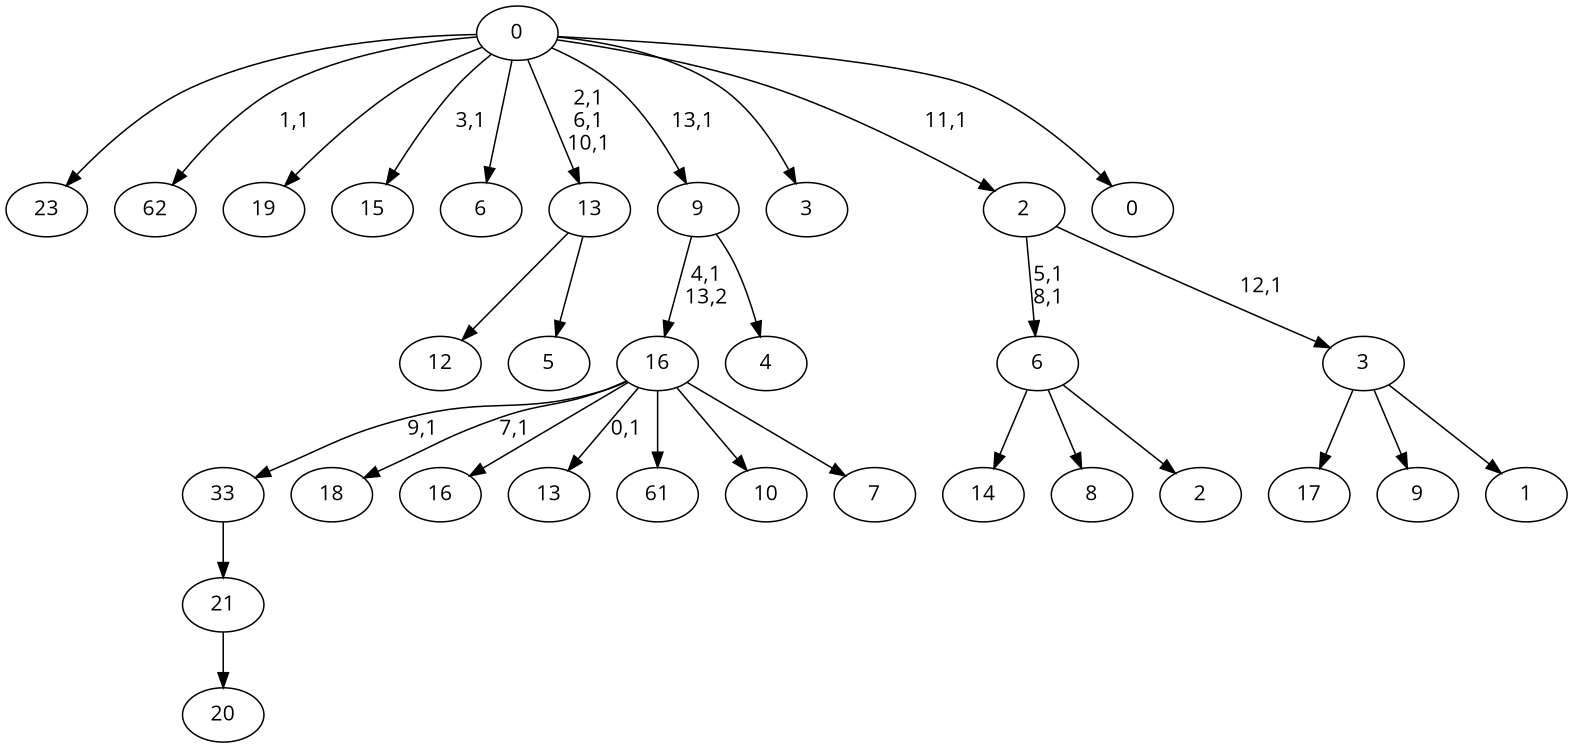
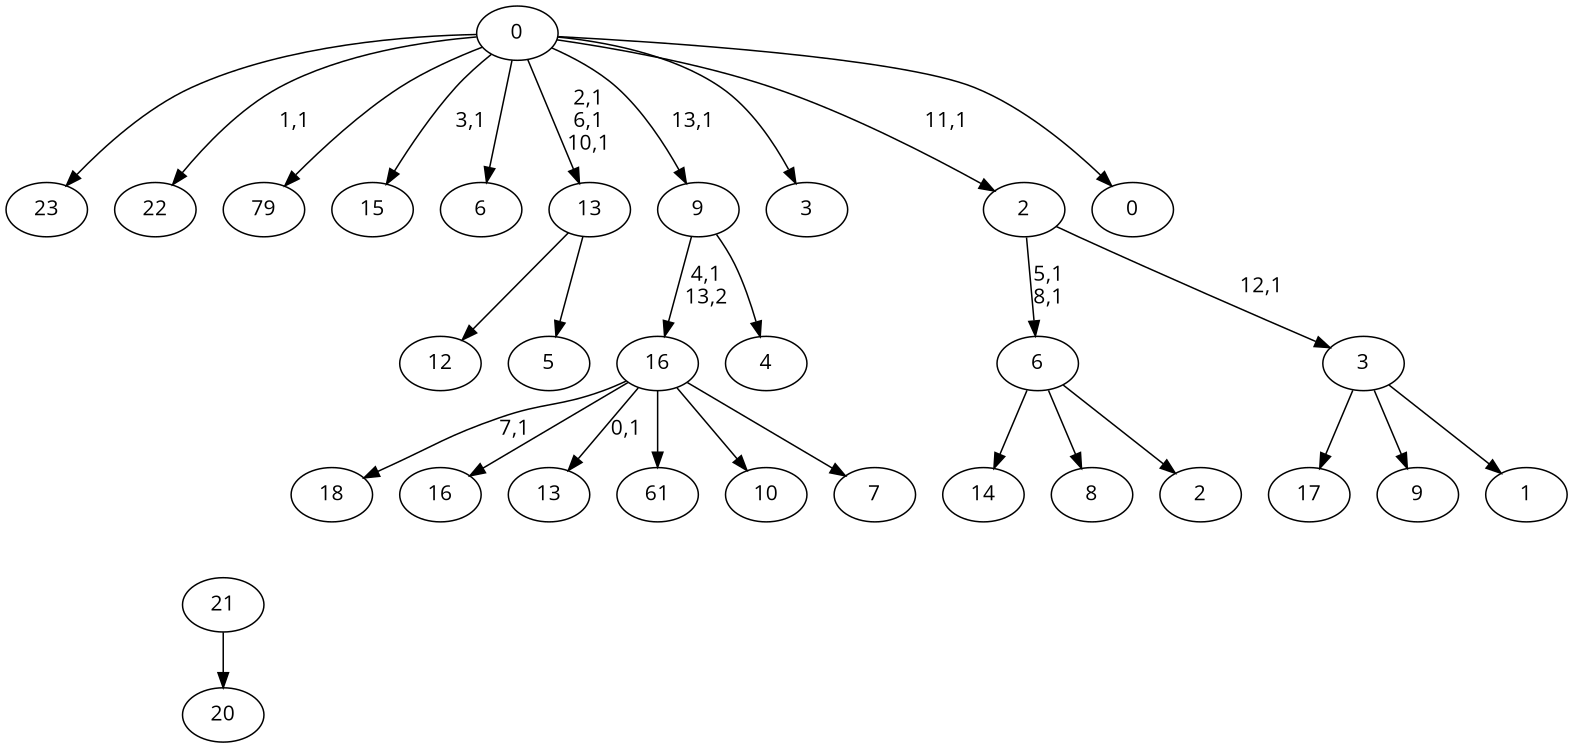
  digraph {
    fontname="Open Sans"
    node [fontname="Open Sans"]
    edge [fontname="Open Sans"]
    n1 [label=23]
-   n2 [label=62]
+   n2 [label=22]
    n3 [label=21]
    n4 [label=20]
-   33
-   n6 [label=19]
+   n6 [label=79]
    n7 [label=18]
    n8 [label=17]
    n9 [label=16]
    n10 [label=15]
    n11 [label=14]
    n12 [label=13]
    n13 [label=12]
    n14 [label=61]
    n15 [label=10]
    n16 [label=9]
    n17 [label=8]
    n18 [label=7]
    16
    n20 [label=6]
    n21 [label=5]
    13
    n23 [label=4]
    9
    n25 [label=3]
    n26 [label=2]
    6
    n28 [label=1]
    3
    2
    n31 [label=0]
    0
    n3 -> n4
-   33 -> n3
-   16 -> 33 [label="9,1"]
    16 -> n7 [label="7,1"]
    16 -> n9
    16 -> n12 [label="0,1"]
    16 -> n14
    16 -> n15
    16 -> n18
    13 -> n13
    13 -> n21
    9 -> 16 [label="4,1\n13,2"]
    9 -> n23
    6 -> n11
    6 -> n17
    6 -> n26
    3 -> n8
    3 -> n16
    3 -> n28
    2 -> 6 [label="5,1\n8,1"]
    2 -> 3 [label="12,1"]
    0 -> n1
    0 -> n2 [label="1,1"]
    0 -> n6
    0 -> n10 [label="3,1"]
    0 -> n20
    0 -> 13 [label="2,1\n6,1\n10,1"]
    0 -> 9 [label="13,1"]
    0 -> n25
    0 -> 2 [label="11,1"]
    0 -> n31
  }
